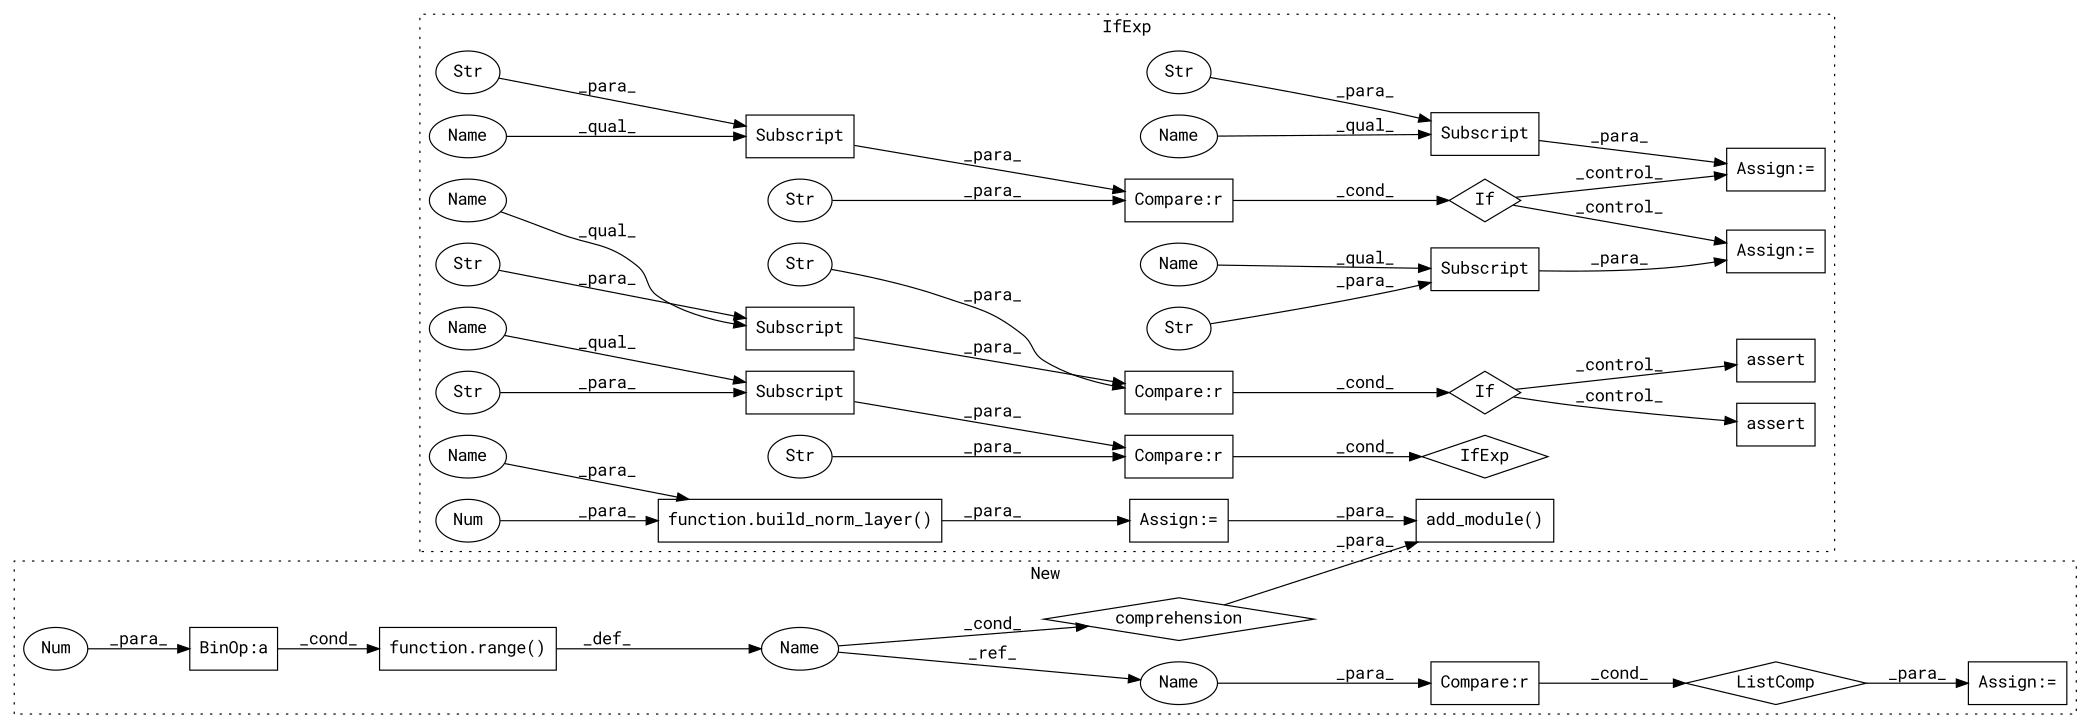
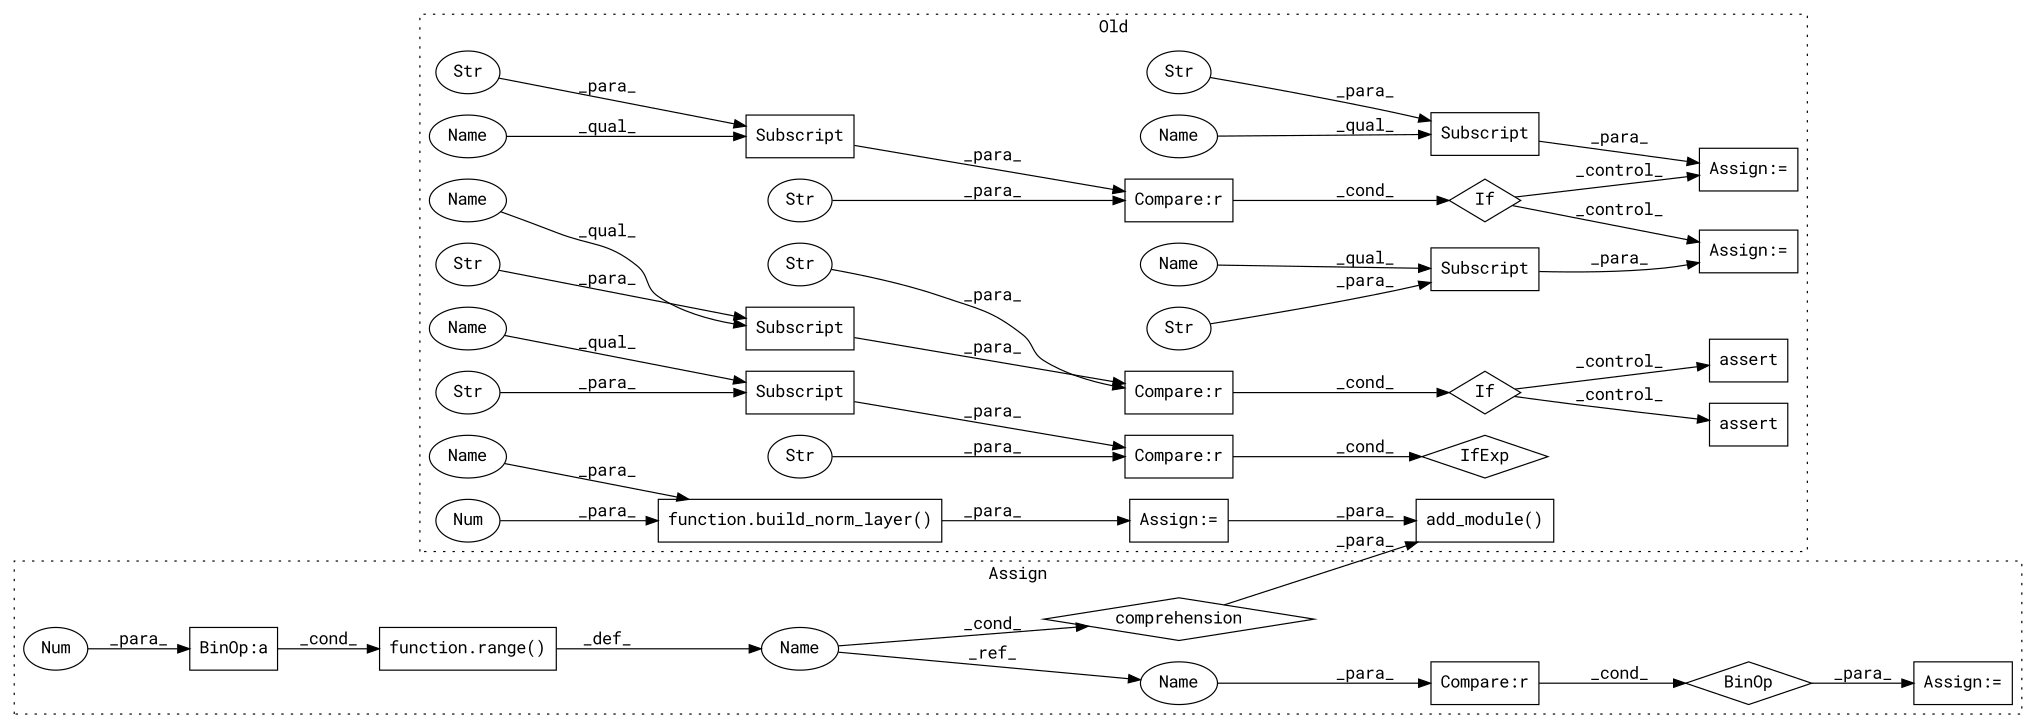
  digraph {
    fontname="Roboto Mono"
    rankdir=LR
    node [a=66 fontname="Roboto Mono" l=9 s=8494 shape=box]
    edge [fontname="Roboto Mono"]
    n1 [a=75 l="16,1" label="add_module()" s="9035,9081"]
    n2 [a=75 l="17,1" label="function.build_norm_layer()" s="8919,8949"]
    n3 [a=63 l="17,0" label=Subscript s="8494,0"]
    n4 [l=6 label=Str s=8504 shape=ellipse]
    n5 [a=63 l="17,0" label=Subscript s="8990,0"]
    n6 [a=40 l=25 label="Compare:r"]
    n7 [a=96 l="3,14" label=If s="8491,8519" shape=diamond]
    n8 [l=6 label=Str s=9000 shape=ellipse]
    n9 [a=63 l="17,0" label=Subscript s="8300,0"]
    n10 [l=6 label=Str s=8310 shape=ellipse]
    n11 [l=4 label=Str s=8515 shape=ellipse]
    n12 [a=63 l="22,0" label=Subscript s="8598,0"]
    n13 [l=11 label=Str s=8608 shape=ellipse]
    n14 [a=40 l=25 label="Compare:r" s=8300]
    n15 [a=96 l="3,14" label=If s="8297,8325" shape=diamond]
    n16 [a=63 l="20,0" label=Subscript s="8548,0"]
    n17 [l=4 label=Str s=8321 shape=ellipse]
    n18 [label=Str s=8558 shape=ellipse]
    n19 [a=40 l=25 label="Compare:r" s=8990]
    n20 [l=4 label=Str s=9011 shape=ellipse]
    n21 [a=51 l="4,6" label=IfExp s="8986,9015" shape=diamond]
    n22 [a=65 l=7 label=assert s=8398]
    n23 [a=76 l=2 label=Num s=8947 shape=ellipse]
    n24 [a=65 l=7 label=assert s=8339]
    n25 [a=68 l=3 label="Assign:=" s=8916]
    n26 [a=68 l=3 label="Assign:=" s=8545]
    n27 [a=68 l=3 label="Assign:=" s=8595]
    n28 [a=87 label=Name shape=ellipse]
    n29 [a=87 label=Name s=8300 shape=ellipse]
    n30 [a=87 label=Name s=8548 shape=ellipse]
    n31 [a=87 label=Name s=8936 shape=ellipse]
    n32 [a=87 label=Name s=8990 shape=ellipse]
    n33 [a=87 label=Name s=8598 shape=ellipse]
-   n34 [a=106 l=51 label=ListComp s=8458 shape=diamond]
+   n34 [a=106 l=51 label=BinOp s=8458 shape=diamond]
    n35 [a=45 l=3 label=comprehension s=8478 shape=diamond]
    n36 [a=68 l=3 label="Assign:=" s=8455]
    n37 [a=75 l="6,1" label="function.range()" s="8487,8507"]
    n38 [a=82 l=3 label="BinOp:a" s=8503]
    n39 [a=40 l=18 label="Compare:r" s=8459]
    n40 [a=87 l=1 label=Name s=8482 shape=ellipse]
    n41 [a=76 l=1 label=Num s=8506 shape=ellipse]
    n42 [a=87 l=1 label=Name s=8459 shape=ellipse]
    subgraph cluster_1 {
-     label=IfExp
+     label=Old
      style=dotted
      n1
      n2
      n3
      n4
      n5
      n6
      n7
      n8
      n9
      n10
      n11
      n12
      n13
      n14
      n15
      n16
      n17
      n18
      n19
      n20
      n21
      n22
      n23
      n24
      n25
      n26
      n27
      n28
      n29
      n30
      n31
      n32
      n33
    }
    subgraph cluster_2 {
-     label=New
+     label=Assign
      style=dotted
      n34
      n35
      n36
      n37
      n38
      n39
      n40
      n41
      n42
    }
    n2 -> n25 [label=_para_]
    n3 -> n6 [label=_para_]
    n4 -> n3 [label=_para_]
    n5 -> n19 [label=_para_]
    n6 -> n7 [label=_cond_]
    n7 -> n26 [label=_control_]
    n7 -> n27 [label=_control_]
    n8 -> n5 [label=_para_]
    n9 -> n14 [label=_para_]
    n10 -> n9 [label=_para_]
    n11 -> n6 [label=_para_]
    n12 -> n27 [label=_para_]
    n13 -> n12 [label=_para_]
    n14 -> n15 [label=_cond_]
    n15 -> n22 [label=_control_]
    n15 -> n24 [label=_control_]
    n16 -> n26 [label=_para_]
    n17 -> n14 [label=_para_]
    n18 -> n16 [label=_para_]
    n19 -> n21 [label=_cond_]
    n20 -> n19 [label=_para_]
    n23 -> n2 [label=_para_]
    n25 -> n1 [label=_para_]
    n28 -> n3 [label=_qual_]
    n29 -> n9 [label=_qual_]
    n30 -> n16 [label=_qual_]
    n31 -> n2 [label=_para_]
    n32 -> n5 [label=_qual_]
    n33 -> n12 [label=_qual_]
    n34 -> n36 [label=_para_]
    n35 -> n1 [label=_para_]
    n37 -> n40 [label=_def_]
    n38 -> n37 [label=_cond_]
    n39 -> n34 [label=_cond_]
    n40 -> n35 [label=_cond_]
    n40 -> n42 [label=_ref_]
    n41 -> n38 [label=_para_]
    n42 -> n39 [label=_para_]
  }
